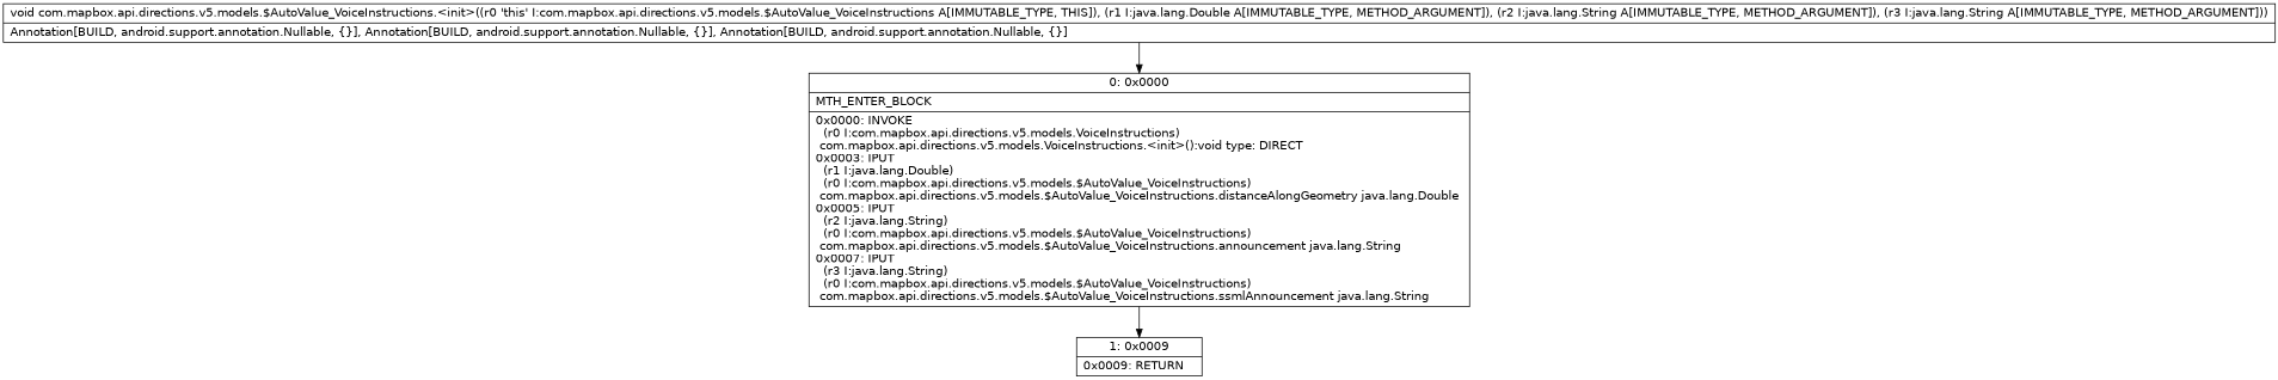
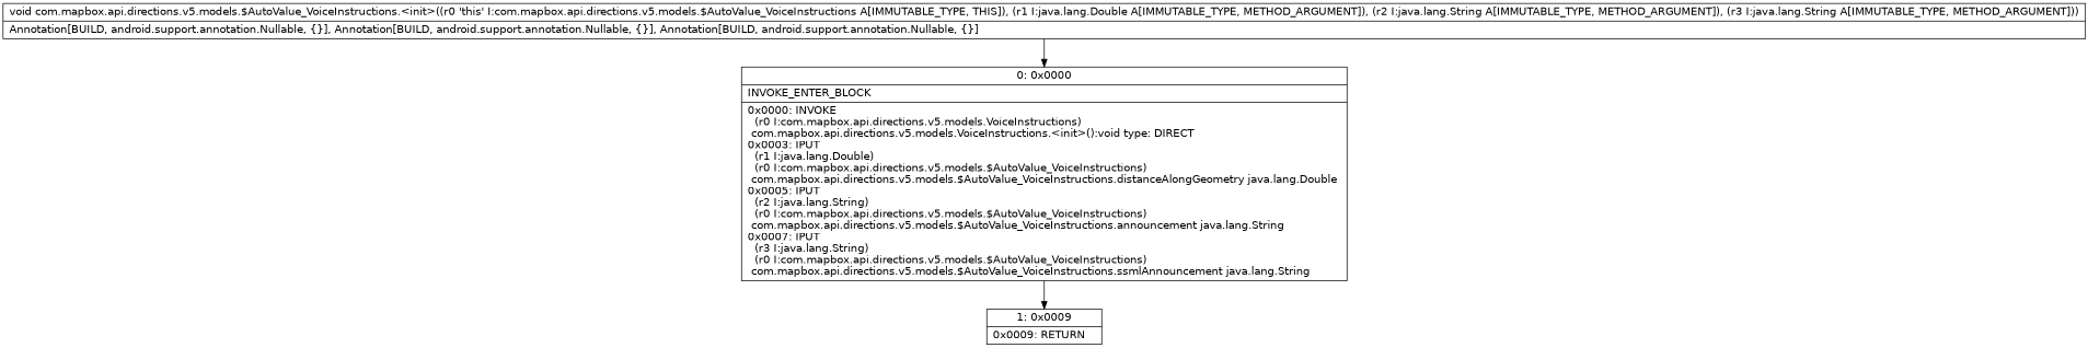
  digraph {
    fontname="DejaVu Sans"
    node [shape=record fontname="DejaVu Sans"]
    edge [fontname="DejaVu Sans"]
-   n1 [label="{0\:\ 0x0000|MTH_ENTER_BLOCK\l|0x0000: INVOKE  \l  (r0 I:com.mapbox.api.directions.v5.models.VoiceInstructions)\l com.mapbox.api.directions.v5.models.VoiceInstructions.\<init\>():void type: DIRECT \l0x0003: IPUT  \l  (r1 I:java.lang.Double)\l  (r0 I:com.mapbox.api.directions.v5.models.$AutoValue_VoiceInstructions)\l com.mapbox.api.directions.v5.models.$AutoValue_VoiceInstructions.distanceAlongGeometry java.lang.Double \l0x0005: IPUT  \l  (r2 I:java.lang.String)\l  (r0 I:com.mapbox.api.directions.v5.models.$AutoValue_VoiceInstructions)\l com.mapbox.api.directions.v5.models.$AutoValue_VoiceInstructions.announcement java.lang.String \l0x0007: IPUT  \l  (r3 I:java.lang.String)\l  (r0 I:com.mapbox.api.directions.v5.models.$AutoValue_VoiceInstructions)\l com.mapbox.api.directions.v5.models.$AutoValue_VoiceInstructions.ssmlAnnouncement java.lang.String \l}"]
+   n1 [label="{0\:\ 0x0000|INVOKE_ENTER_BLOCK\l|0x0000: INVOKE  \l  (r0 I:com.mapbox.api.directions.v5.models.VoiceInstructions)\l com.mapbox.api.directions.v5.models.VoiceInstructions.\<init\>():void type: DIRECT \l0x0003: IPUT  \l  (r1 I:java.lang.Double)\l  (r0 I:com.mapbox.api.directions.v5.models.$AutoValue_VoiceInstructions)\l com.mapbox.api.directions.v5.models.$AutoValue_VoiceInstructions.distanceAlongGeometry java.lang.Double \l0x0005: IPUT  \l  (r2 I:java.lang.String)\l  (r0 I:com.mapbox.api.directions.v5.models.$AutoValue_VoiceInstructions)\l com.mapbox.api.directions.v5.models.$AutoValue_VoiceInstructions.announcement java.lang.String \l0x0007: IPUT  \l  (r3 I:java.lang.String)\l  (r0 I:com.mapbox.api.directions.v5.models.$AutoValue_VoiceInstructions)\l com.mapbox.api.directions.v5.models.$AutoValue_VoiceInstructions.ssmlAnnouncement java.lang.String \l}"]
    n2 [label="{1\:\ 0x0009|0x0009: RETURN   \l}"]
    n3 [label="{void com.mapbox.api.directions.v5.models.$AutoValue_VoiceInstructions.\<init\>((r0 'this' I:com.mapbox.api.directions.v5.models.$AutoValue_VoiceInstructions A[IMMUTABLE_TYPE, THIS]), (r1 I:java.lang.Double A[IMMUTABLE_TYPE, METHOD_ARGUMENT]), (r2 I:java.lang.String A[IMMUTABLE_TYPE, METHOD_ARGUMENT]), (r3 I:java.lang.String A[IMMUTABLE_TYPE, METHOD_ARGUMENT]))  | Annotation[BUILD, android.support.annotation.Nullable, \{\}], Annotation[BUILD, android.support.annotation.Nullable, \{\}], Annotation[BUILD, android.support.annotation.Nullable, \{\}]\l}"]
    n1 -> n2
    n3 -> n1
  }
